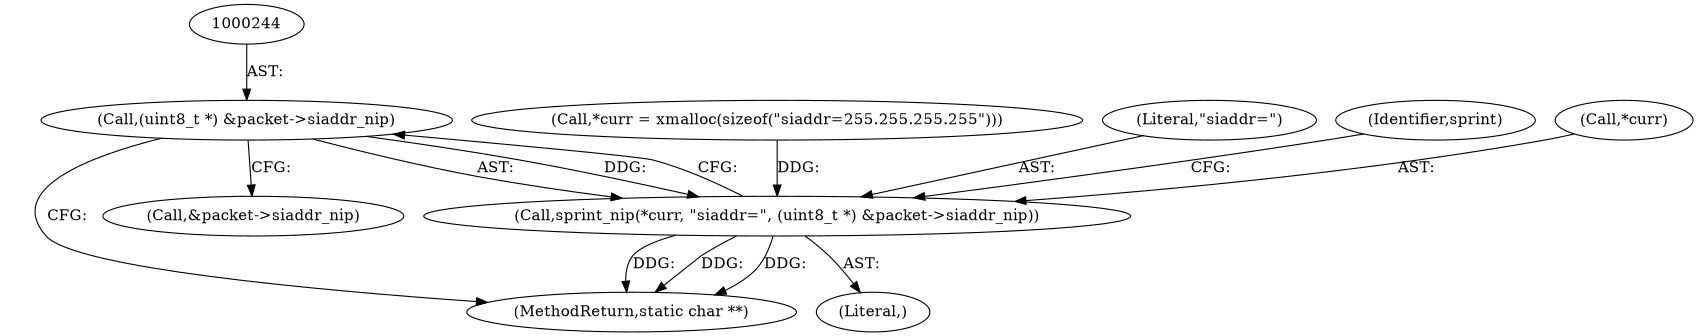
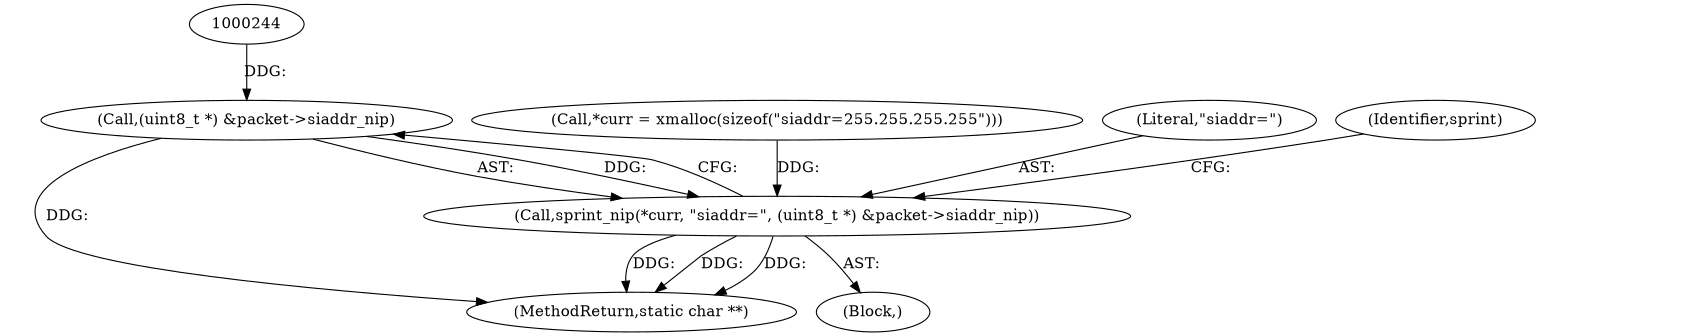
  digraph {
    n1 [label="(Call,(uint8_t *) &packet->siaddr_nip)"]
    n2 [label="(Call,sprint_nip(*curr, \"siaddr=\", (uint8_t *) &packet->siaddr_nip))"]
-   n3 [label="(Call,&packet->siaddr_nip)"]
    n4 [label="(MethodReturn,static char **)"]
-   n5 [label="(Literal,)"]
+   n5 [label="(Block,)"]
    n6 [label="(Call,*curr = xmalloc(sizeof(\"siaddr=255.255.255.255\")))"]
    n7 [label="(Literal,\"siaddr=\")"]
    n8 [label="(Identifier,sprint)"]
-   n9 [label="(Call,*curr)"]
    1000244
    n1 -> n2 [label="AST: "]
    n1 -> n2 [label="DDG: "]
-   n1 -> n3 [label="CFG: "]
-   n1 -> n4 [label="CFG: "]
+   n1 -> n4 [label="DDG: "]
    n2 -> n1 [label="CFG: "]
    n2 -> n4 [label="DDG: "]
    n2 -> n4 [label="DDG: "]
    n2 -> n4 [label="DDG: "]
    n2 -> n5 [label="AST: "]
    n6 -> n2 [label="DDG: "]
    n7 -> n2 [label="AST: "]
    n8 -> n2 [label="CFG: "]
-   n9 -> n2 [label="AST: "]
-   1000244 -> n1 [label="AST: "]
+   1000244 -> n1 [label="DDG: "]
  }
